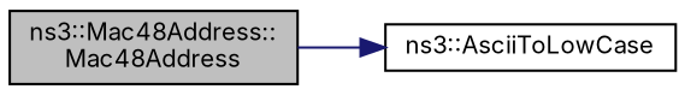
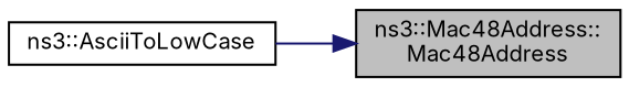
  digraph {
    rankdir=LR
    fontname=Inter
    node [color=black fontname=Inter fontsize=10 shape=record style=filled]
    n1 [fillcolor=grey75 fontcolor=black height=0.2 label="ns3::Mac48Address::\lMac48Address" width=0.4]
    n2 [fillcolor=white height=0.2 label="ns3::AsciiToLowCase" width=0.4]
-   n1 -> n2 [color=midnightblue fontname=Inter fontsize=10 labelfontname=Helvetica labelfontsize=10 style=solid]
+   n2 -> n1 [color=midnightblue fontname=Inter fontsize=10 labelfontname=Helvetica labelfontsize=10 style=solid]
  }
